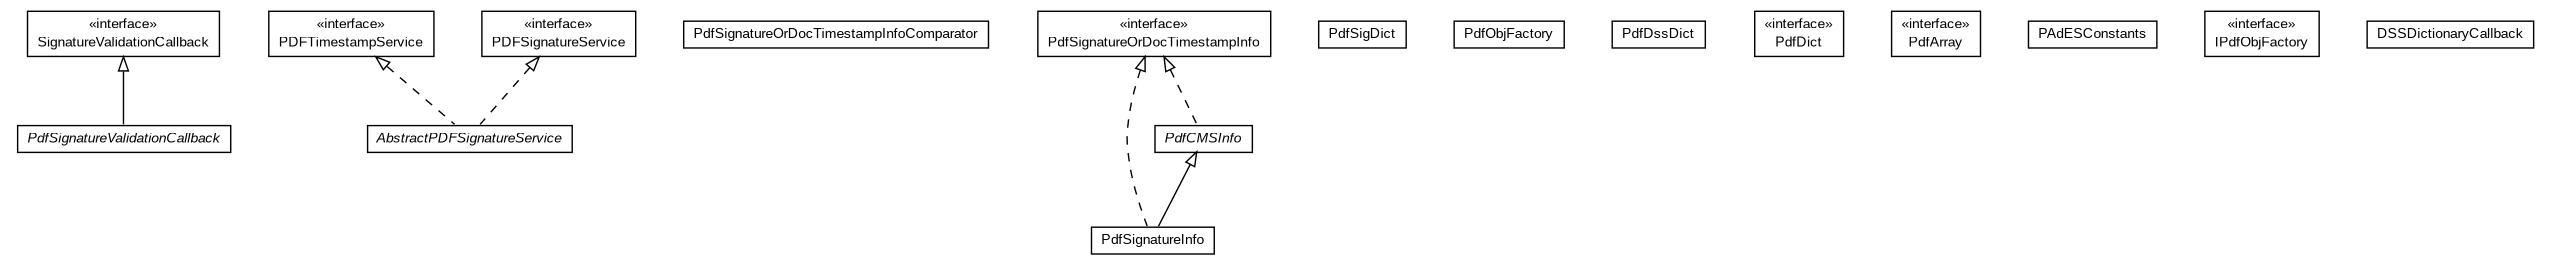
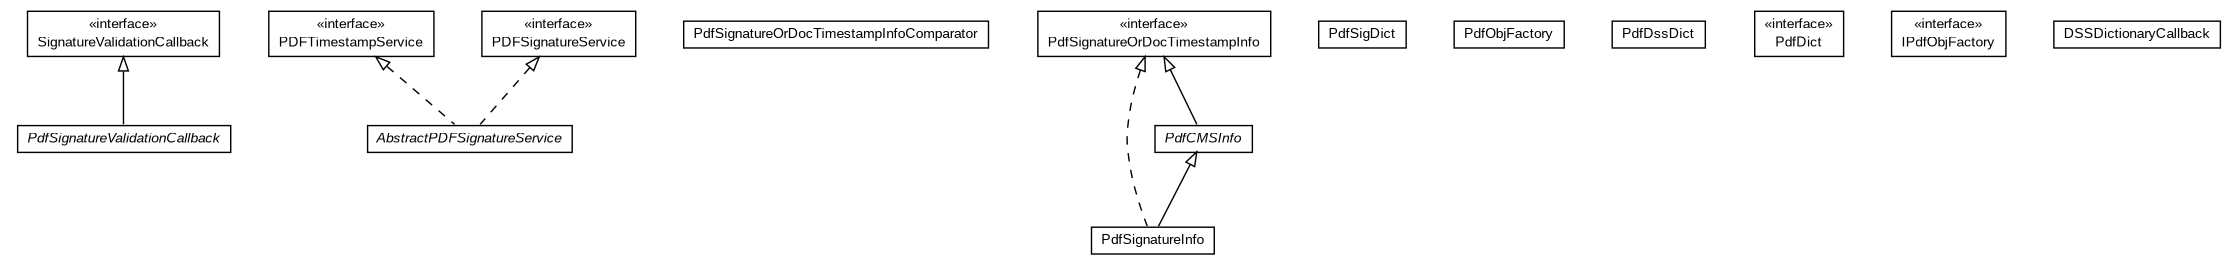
  digraph {
    nodesep=0.25
    ranksep=0.5
    node [fontcolor=black fontname=arial fontsize=10.0 shape=plaintext]
    edge [arrowtail=empty dir=back fontname=arial fontsize=10 headport=p labelfontname=arial labelfontsize=10 style=dashed tailport=p]
    n1 [label=<<table title="eu.europa.esig.dss.pdf.SignatureValidationCallback" border="0" cellborder="1" cellspacing="0" cellpadding="2" port="p" href="./SignatureValidationCallback.html"> 		<tr><td><table border="0" cellspacing="0" cellpadding="1"> <tr><td align="center" balign="center"> &#171;interface&#187; </td></tr> <tr><td align="center" balign="center"> SignatureValidationCallback </td></tr> 		</table></td></tr> 		</table>>]
    n2 [label=<<table title="eu.europa.esig.dss.pdf.PdfSignatureValidationCallback" border="0" cellborder="1" cellspacing="0" cellpadding="2" port="p" href="./PdfSignatureValidationCallback.html"> 		<tr><td><table border="0" cellspacing="0" cellpadding="1"> <tr><td align="center" balign="center"><font face="arial italic"> PdfSignatureValidationCallback </font></td></tr> 		</table></td></tr> 		</table>>]
    n3 [label=<<table title="eu.europa.esig.dss.pdf.PDFTimestampService" border="0" cellborder="1" cellspacing="0" cellpadding="2" port="p" href="./PDFTimestampService.html"> 		<tr><td><table border="0" cellspacing="0" cellpadding="1"> <tr><td align="center" balign="center"> &#171;interface&#187; </td></tr> <tr><td align="center" balign="center"> PDFTimestampService </td></tr> 		</table></td></tr> 		</table>>]
    n4 [label=<<table title="eu.europa.esig.dss.pdf.AbstractPDFSignatureService" border="0" cellborder="1" cellspacing="0" cellpadding="2" port="p" href="./AbstractPDFSignatureService.html"> 		<tr><td><table border="0" cellspacing="0" cellpadding="1"> <tr><td align="center" balign="center"><font face="arial italic"> AbstractPDFSignatureService </font></td></tr> 		</table></td></tr> 		</table>>]
    n5 [label=<<table title="eu.europa.esig.dss.pdf.PDFSignatureService" border="0" cellborder="1" cellspacing="0" cellpadding="2" port="p" href="./PDFSignatureService.html"> 		<tr><td><table border="0" cellspacing="0" cellpadding="1"> <tr><td align="center" balign="center"> &#171;interface&#187; </td></tr> <tr><td align="center" balign="center"> PDFSignatureService </td></tr> 		</table></td></tr> 		</table>>]
    n6 [label=<<table title="eu.europa.esig.dss.pdf.PdfSignatureOrDocTimestampInfoComparator" border="0" cellborder="1" cellspacing="0" cellpadding="2" port="p" href="./PdfSignatureOrDocTimestampInfoComparator.html"> 		<tr><td><table border="0" cellspacing="0" cellpadding="1"> <tr><td align="center" balign="center"> PdfSignatureOrDocTimestampInfoComparator </td></tr> 		</table></td></tr> 		</table>>]
    n7 [label=<<table title="eu.europa.esig.dss.pdf.PdfSignatureOrDocTimestampInfo" border="0" cellborder="1" cellspacing="0" cellpadding="2" port="p" href="./PdfSignatureOrDocTimestampInfo.html"> 		<tr><td><table border="0" cellspacing="0" cellpadding="1"> <tr><td align="center" balign="center"> &#171;interface&#187; </td></tr> <tr><td align="center" balign="center"> PdfSignatureOrDocTimestampInfo </td></tr> 		</table></td></tr> 		</table>>]
    n8 [label=<<table title="eu.europa.esig.dss.pdf.PdfSignatureInfo" border="0" cellborder="1" cellspacing="0" cellpadding="2" port="p" href="./PdfSignatureInfo.html"> 		<tr><td><table border="0" cellspacing="0" cellpadding="1"> <tr><td align="center" balign="center"> PdfSignatureInfo </td></tr> 		</table></td></tr> 		</table>>]
    n9 [label=<<table title="eu.europa.esig.dss.pdf.PdfCMSInfo" border="0" cellborder="1" cellspacing="0" cellpadding="2" port="p" href="./PdfCMSInfo.html"> 		<tr><td><table border="0" cellspacing="0" cellpadding="1"> <tr><td align="center" balign="center"><font face="arial italic"> PdfCMSInfo </font></td></tr> 		</table></td></tr> 		</table>>]
    n10 [label=<<table title="eu.europa.esig.dss.pdf.PdfSigDict" border="0" cellborder="1" cellspacing="0" cellpadding="2" port="p" href="./PdfSigDict.html"> 		<tr><td><table border="0" cellspacing="0" cellpadding="1"> <tr><td align="center" balign="center"> PdfSigDict </td></tr> 		</table></td></tr> 		</table>>]
    n11 [label=<<table title="eu.europa.esig.dss.pdf.PdfObjFactory" border="0" cellborder="1" cellspacing="0" cellpadding="2" port="p" href="./PdfObjFactory.html"> 		<tr><td><table border="0" cellspacing="0" cellpadding="1"> <tr><td align="center" balign="center"> PdfObjFactory </td></tr> 		</table></td></tr> 		</table>>]
    n12 [label=<<table title="eu.europa.esig.dss.pdf.PdfDssDict" border="0" cellborder="1" cellspacing="0" cellpadding="2" port="p" href="./PdfDssDict.html"> 		<tr><td><table border="0" cellspacing="0" cellpadding="1"> <tr><td align="center" balign="center"> PdfDssDict </td></tr> 		</table></td></tr> 		</table>>]
    n13 [label=<<table title="eu.europa.esig.dss.pdf.PdfDict" border="0" cellborder="1" cellspacing="0" cellpadding="2" port="p" href="./PdfDict.html"> 		<tr><td><table border="0" cellspacing="0" cellpadding="1"> <tr><td align="center" balign="center"> &#171;interface&#187; </td></tr> <tr><td align="center" balign="center"> PdfDict </td></tr> 		</table></td></tr> 		</table>>]
-   n14 [label=<<table title="eu.europa.esig.dss.pdf.PdfArray" border="0" cellborder="1" cellspacing="0" cellpadding="2" port="p" href="./PdfArray.html"> 		<tr><td><table border="0" cellspacing="0" cellpadding="1"> <tr><td align="center" balign="center"> &#171;interface&#187; </td></tr> <tr><td align="center" balign="center"> PdfArray </td></tr> 		</table></td></tr> 		</table>>]
-   n15 [label=<<table title="eu.europa.esig.dss.pdf.PAdESConstants" border="0" cellborder="1" cellspacing="0" cellpadding="2" port="p" href="./PAdESConstants.html"> 		<tr><td><table border="0" cellspacing="0" cellpadding="1"> <tr><td align="center" balign="center"> PAdESConstants </td></tr> 		</table></td></tr> 		</table>>]
    n16 [label=<<table title="eu.europa.esig.dss.pdf.IPdfObjFactory" border="0" cellborder="1" cellspacing="0" cellpadding="2" port="p" href="./IPdfObjFactory.html"> 		<tr><td><table border="0" cellspacing="0" cellpadding="1"> <tr><td align="center" balign="center"> &#171;interface&#187; </td></tr> <tr><td align="center" balign="center"> IPdfObjFactory </td></tr> 		</table></td></tr> 		</table>>]
    n17 [label=<<table title="eu.europa.esig.dss.pdf.DSSDictionaryCallback" border="0" cellborder="1" cellspacing="0" cellpadding="2" port="p" href="./DSSDictionaryCallback.html"> 		<tr><td><table border="0" cellspacing="0" cellpadding="1"> <tr><td align="center" balign="center"> DSSDictionaryCallback </td></tr> 		</table></td></tr> 		</table>>]
    n1 -> n2 [style=solid]
    n3 -> n4
    n5 -> n4
    n7 -> n8
-   n7 -> n9
+   n7 -> n9 [style=solid]
    n9 -> n8 [style=""]
  }
